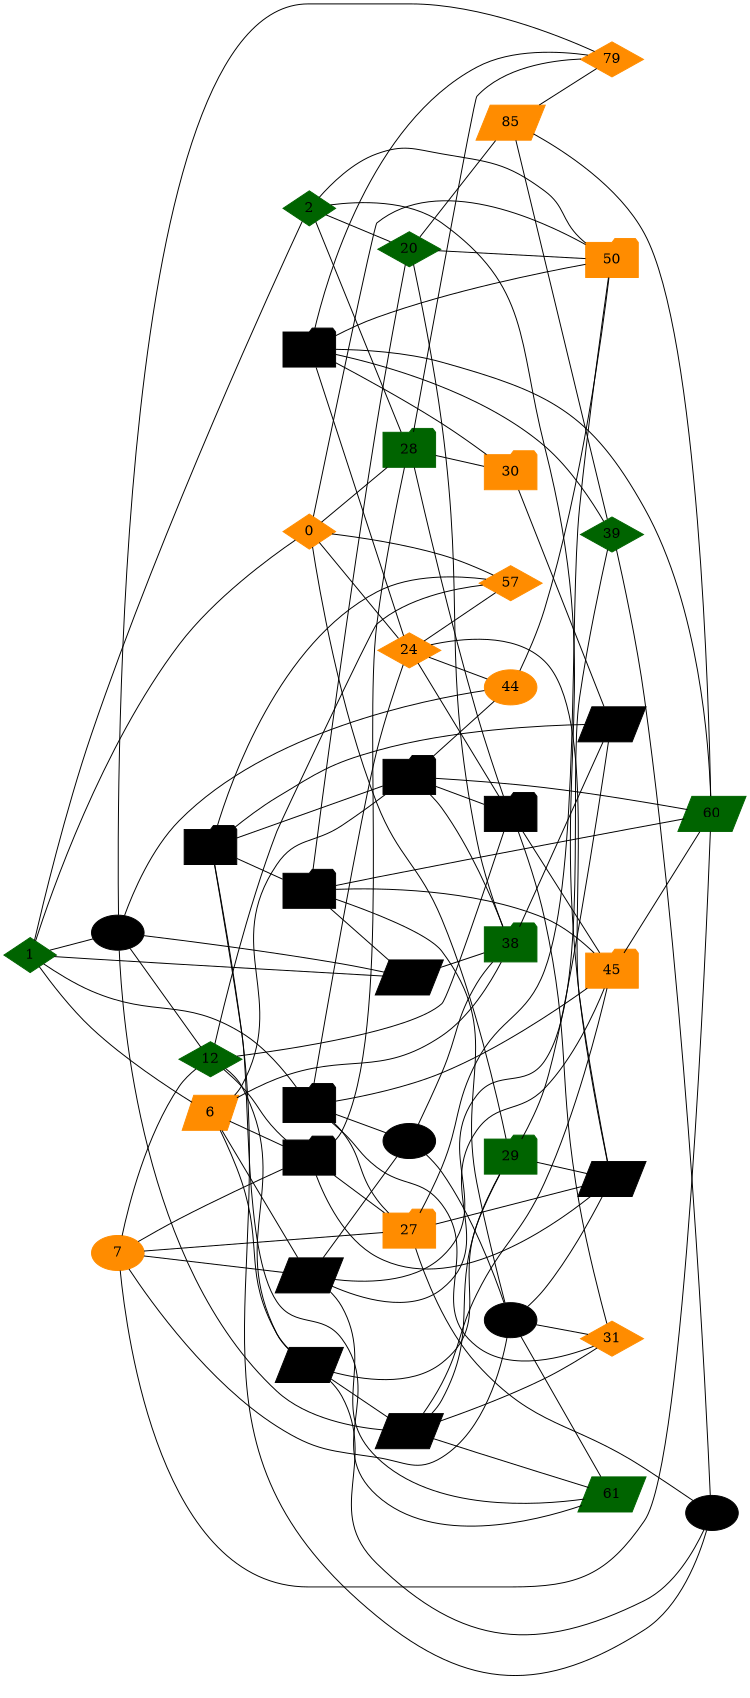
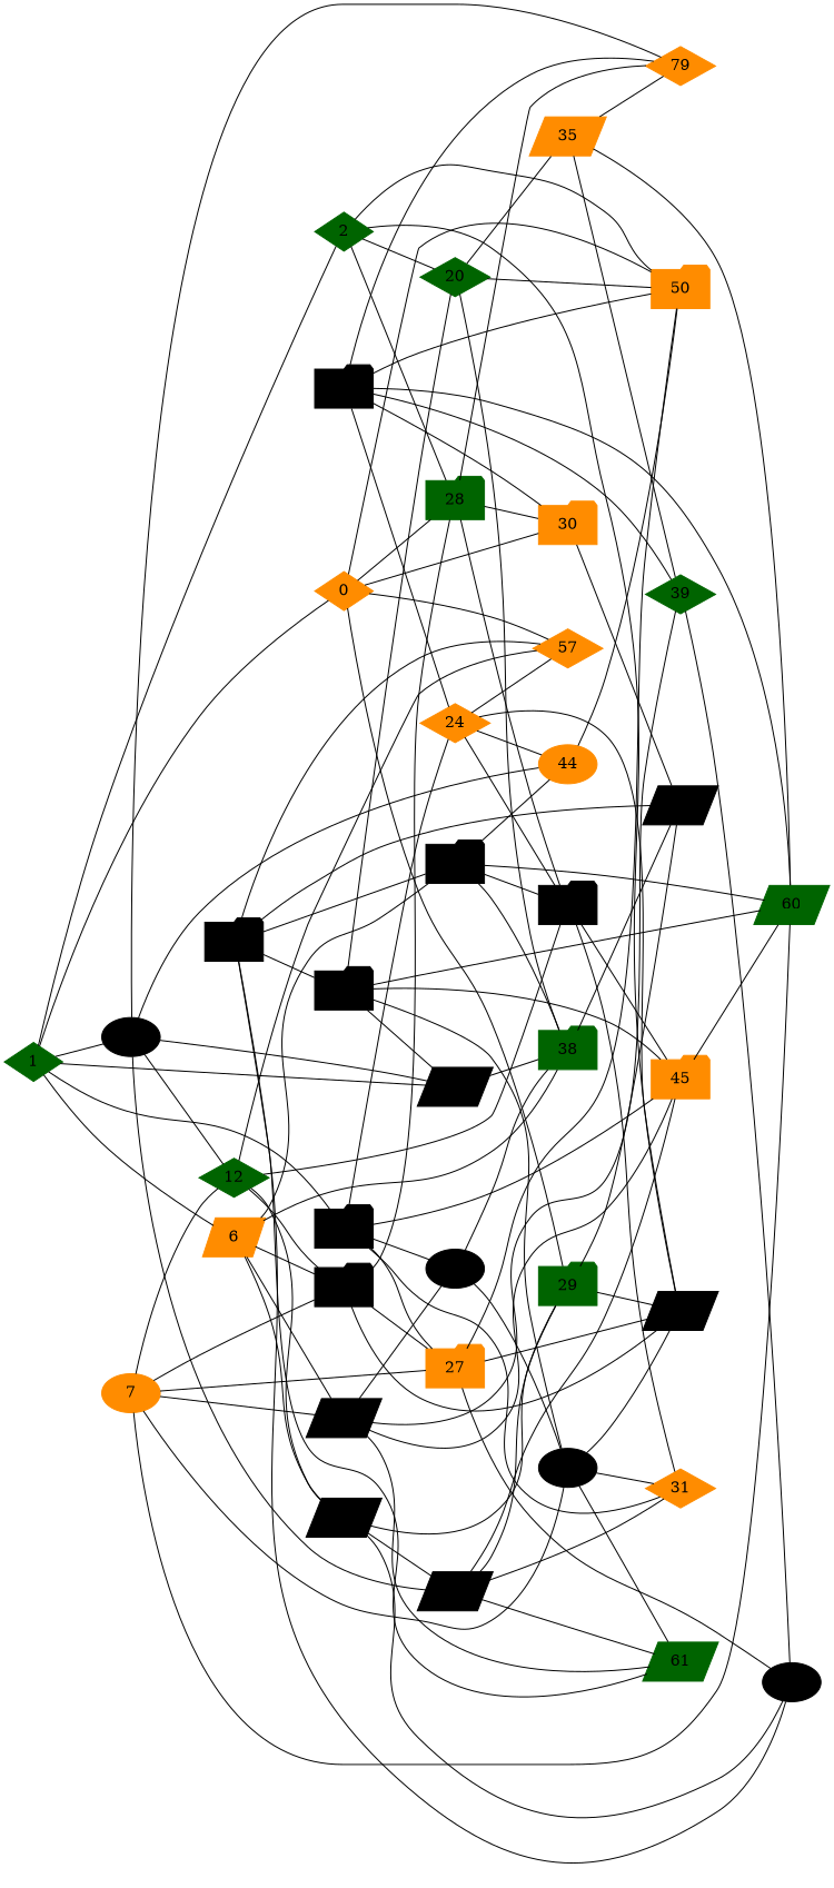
  graph {
    rankdir=LR
    node [color=black shape=folder style=filled]
    1 [color=darkgreen shape=diamond super="+71"]
    2 [color=darkgreen shape=diamond super="+31"]
    4 [super="+32"]
    n4 [color=darkorange label=0 shape=diamond super="+56"]
    6 [color=darkorange shape=parallelogram super="+46"]
    9 [shape=ellipse super="+11"]
    25 [shape=parallelogram]
    20 [color=darkgreen shape=diamond super="+62"]
    28 [color=darkgreen super="+65"]
    48 [shape=parallelogram super="+67"]
    50 [color=darkorange super="+69"]
    24 [color=darkorange shape=diamond super="+64"]
    21 [shape=ellipse]
    27 [color=darkorange super="+37"]
    45 [color=darkorange super="+53"]
    n16 [color=darkorange label=31 shape=diamond]
    30 [color=darkorange super="+36"]
    29 [color=darkgreen super="+52"]
    57 [color=darkorange shape=diamond]
    13 [shape=parallelogram super="+41"]
    14 [shape=parallelogram super="+40"]
    16 [super="+55"]
    17 [super="+23"]
    38 [color=darkgreen super="+70"]
    n25 [color=darkorange label=79 shape=diamond]
    12 [color=darkgreen shape=diamond super="+18"]
    26 [shape=parallelogram super="+54"]
    44 [color=darkorange shape=ellipse]
-   35 [color=darkorange shape=parallelogram super="+42" label=85]
+   35 [color=darkorange shape=parallelogram super="+42"]
    33 [super="+58"]
    3 [super="+63"]
    39 [color=darkgreen shape=diamond]
    60 [color=darkgreen shape=parallelogram super="+68"]
    47 [shape=parallelogram]
    43 [shape=ellipse]
    34 [shape=ellipse super="+66"]
    61 [color=darkgreen shape=parallelogram]
    7 [color=darkorange shape=ellipse super="+19"]
    8 [super="+15"]
    10 [super="+22"]
    1 -- 2
    1 -- 4
    1 -- n4
    1 -- 6
    1 -- 9
    1 -- 25
    2 -- 20 [weight=2]
    2 -- 28
    2 -- 48
    2 -- 50
    4 -- 24
    4 -- 21
    4 -- 27
    4 -- 45
    4 -- n16
    n4 -- 28
    n4 -- 50
-   n4 -- 24
+   n4 -- 30
    n4 -- 29
    n4 -- 57
    6 -- 13
    6 -- 14
    6 -- 16
    6 -- 17
    6 -- 38
    9 -- 25
    9 -- n25
    9 -- 12
    9 -- 26
    9 -- 44
    25 -- 38
    20 -- 50
    20 -- 38
    20 -- 35
    28 -- 30
    28 -- n25
    28 -- 33
    24 -- 48
    24 -- 57
    24 -- 44
    24 -- 33
    21 -- 38
    21 -- 34
    27 -- 48
    27 -- 50
    27 -- 43
    45 -- 60
    30 -- 47
    29 -- 48
    29 -- 47
    13 -- 29 [weight=2]
    13 -- 26
    13 -- 43
    14 -- 21
    14 -- 45
    14 -- 39
    14 -- 61
    16 -- 28
    16 -- 48
    16 -- 27
    17 -- 38
    17 -- 44
    17 -- 33
    17 -- 60
    38 -- 47
    12 -- 57
    12 -- 13
    12 -- 16
    12 -- 33
    26 -- 45
    26 -- n16
    26 -- 29
    26 -- 61
    44 -- 50
    35 -- n25
    35 -- 39
    35 -- 60
    33 -- 45
    33 -- n16
    3 -- 50
    3 -- 24
    3 -- 30
    3 -- n25
    3 -- 39
    3 -- 60
    39 -- 43
    34 -- 48
    34 -- n16
    34 -- 61
    7 -- 27
    7 -- 14
    7 -- 16
    7 -- 12
    7 -- 60
    7 -- 34
    8 -- 57
    8 -- 17
    8 -- 47
    8 -- 43
    8 -- 61
    8 -- 10
    10 -- 25
    10 -- 20
    10 -- 45
    10 -- 60
    10 -- 34
  }
